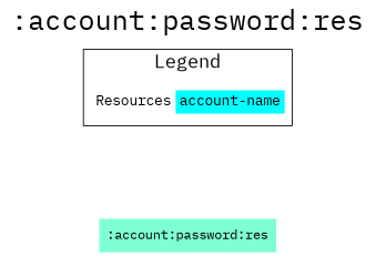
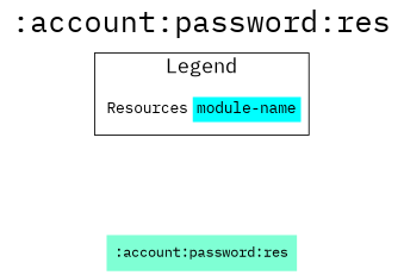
  digraph {
    fontsize=30
    label=":account:password:res"
    labelloc=t
    rankdir=TB
    ranksep=1.5
    fontname="IBM Plex Mono"
    node [shape=none style=filled fontname="IBM Plex Mono"]
    ":account:password:res" [fillcolor=aquamarine color=deeppink]
-   n2 [fillcolor="#FFFFFF" fontsize=15 label=< <TABLE BORDER="0" CELLBORDER="0" CELLSPACING="0" CELLPADDING="4"> <TR><TD>Resources</TD><TD BGCOLOR="#00FFFF">account-name</TD></TR> </TABLE> > margin=0]
+   n2 [fillcolor="#FFFFFF" fontsize=15 label=< <TABLE BORDER="0" CELLBORDER="0" CELLSPACING="0" CELLPADDING="4"> <TR><TD>Resources</TD><TD BGCOLOR="#00FFFF">module-name</TD></TR> </TABLE> > margin=0]
    subgraph sub_1 {
      rank=same
      ":account:password:res"
    }
    subgraph cluster_2 {
      fontsize=20
      label=Legend
      n2
    }
    n2 -> ":account:password:res" [dir=forward style=invis fontname="IBM Plex Mono"]
  }
